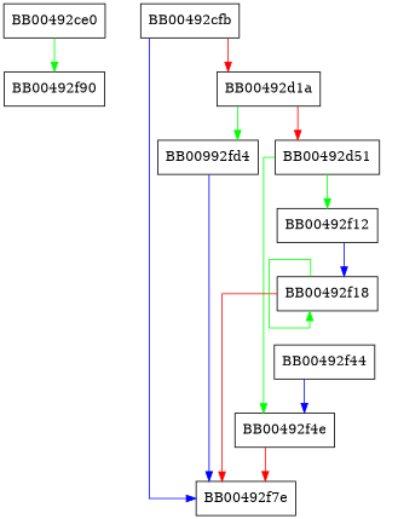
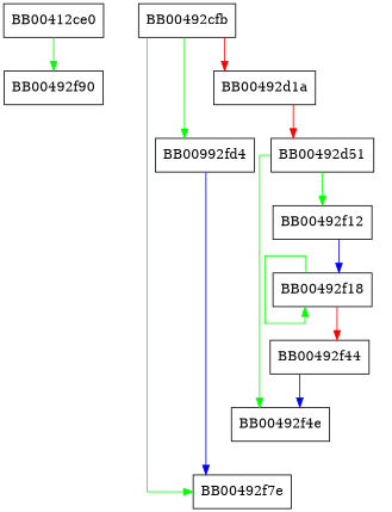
  digraph {
    splines=ortho
    node [shape=box]
    edge [color=green]
-   BB00492ce0
+   BB00492ce0 [label=BB00412ce0]
    BB00492f90
    BB00492cfb
    BB00492f7e
    BB00492d1a
    n6 [label=BB00992fd4]
    BB00492d51
    BB00492f4e
    BB00492f12
    BB00492f18
    BB00492f44
    BB00492ce0 -> BB00492f90
-   BB00492cfb -> BB00492f7e [color=blue]
+   BB00492cfb -> BB00492f7e
    BB00492cfb -> BB00492d1a [color=red]
-   BB00492d1a -> n6
+   BB00492cfb -> n6
    BB00492d1a -> BB00492d51 [color=red]
    n6 -> BB00492f7e [color=blue]
    BB00492d51 -> BB00492f4e
    BB00492d51 -> BB00492f12
-   BB00492f4e -> BB00492f7e [color=red]
    BB00492f12 -> BB00492f18 [color=blue]
    BB00492f18 -> BB00492f18
-   BB00492f18 -> BB00492f7e [color=red]
+   BB00492f18 -> BB00492f44 [color=red]
    BB00492f44 -> BB00492f4e [color=blue]
  }
